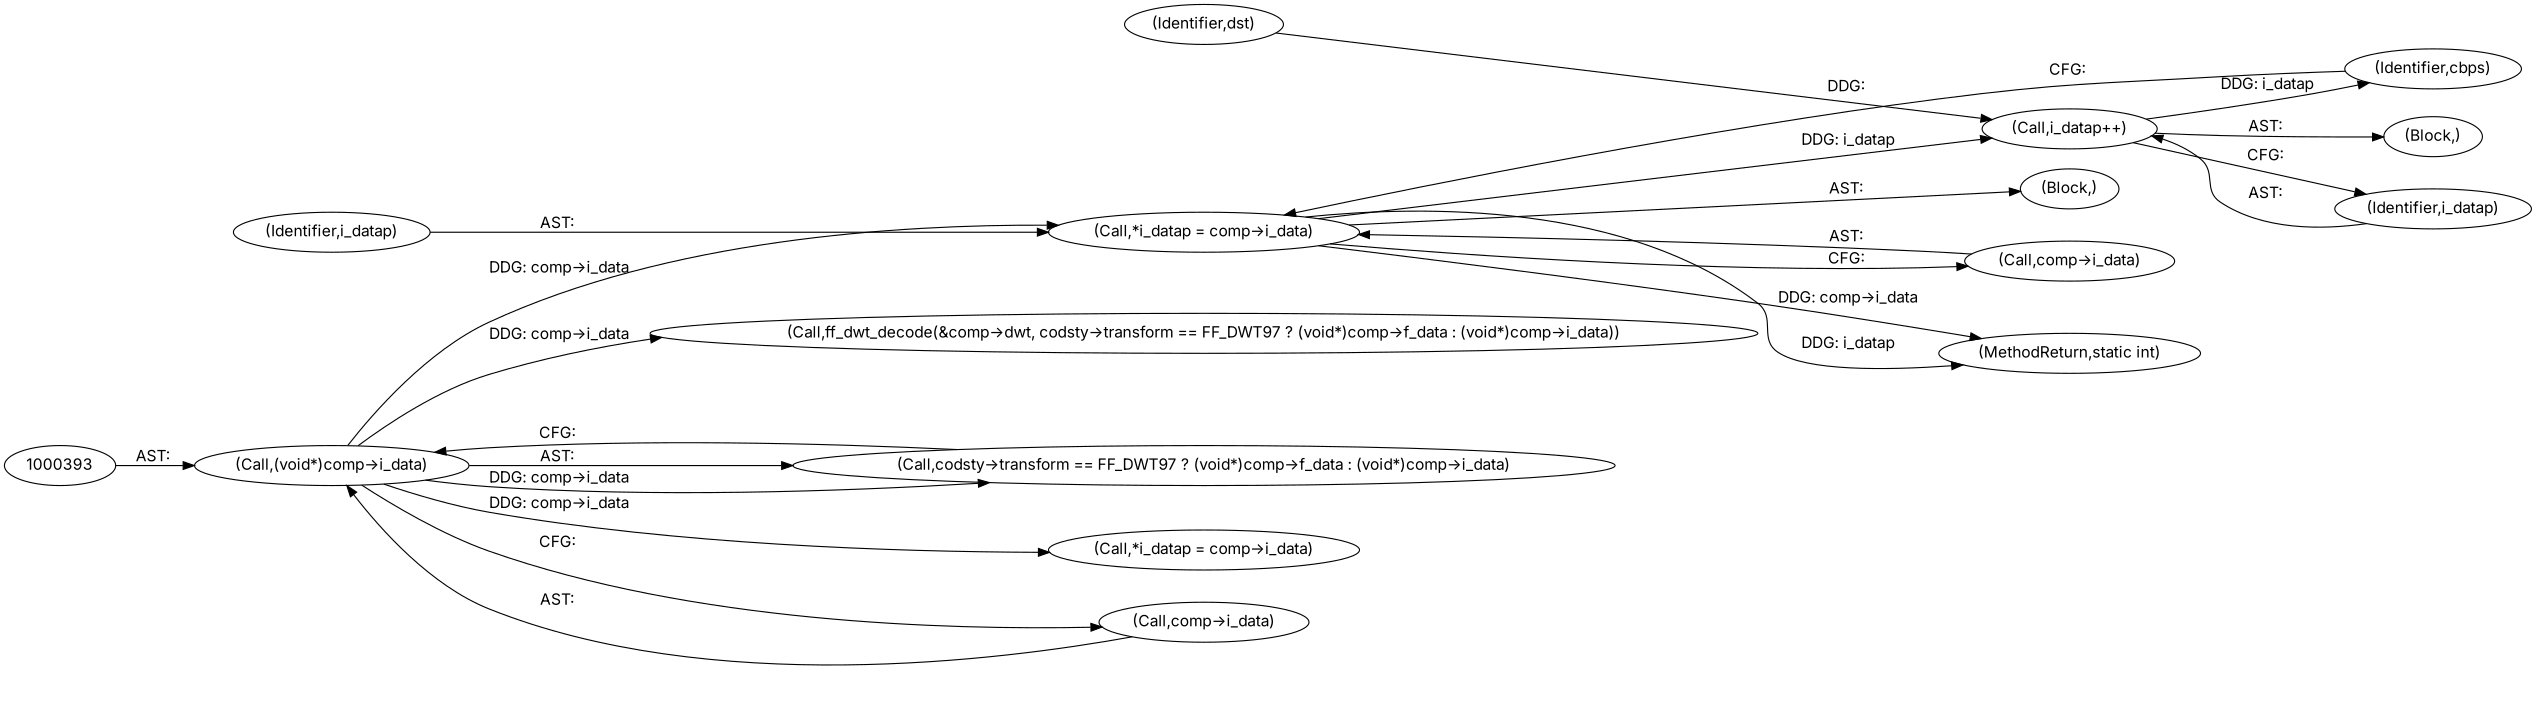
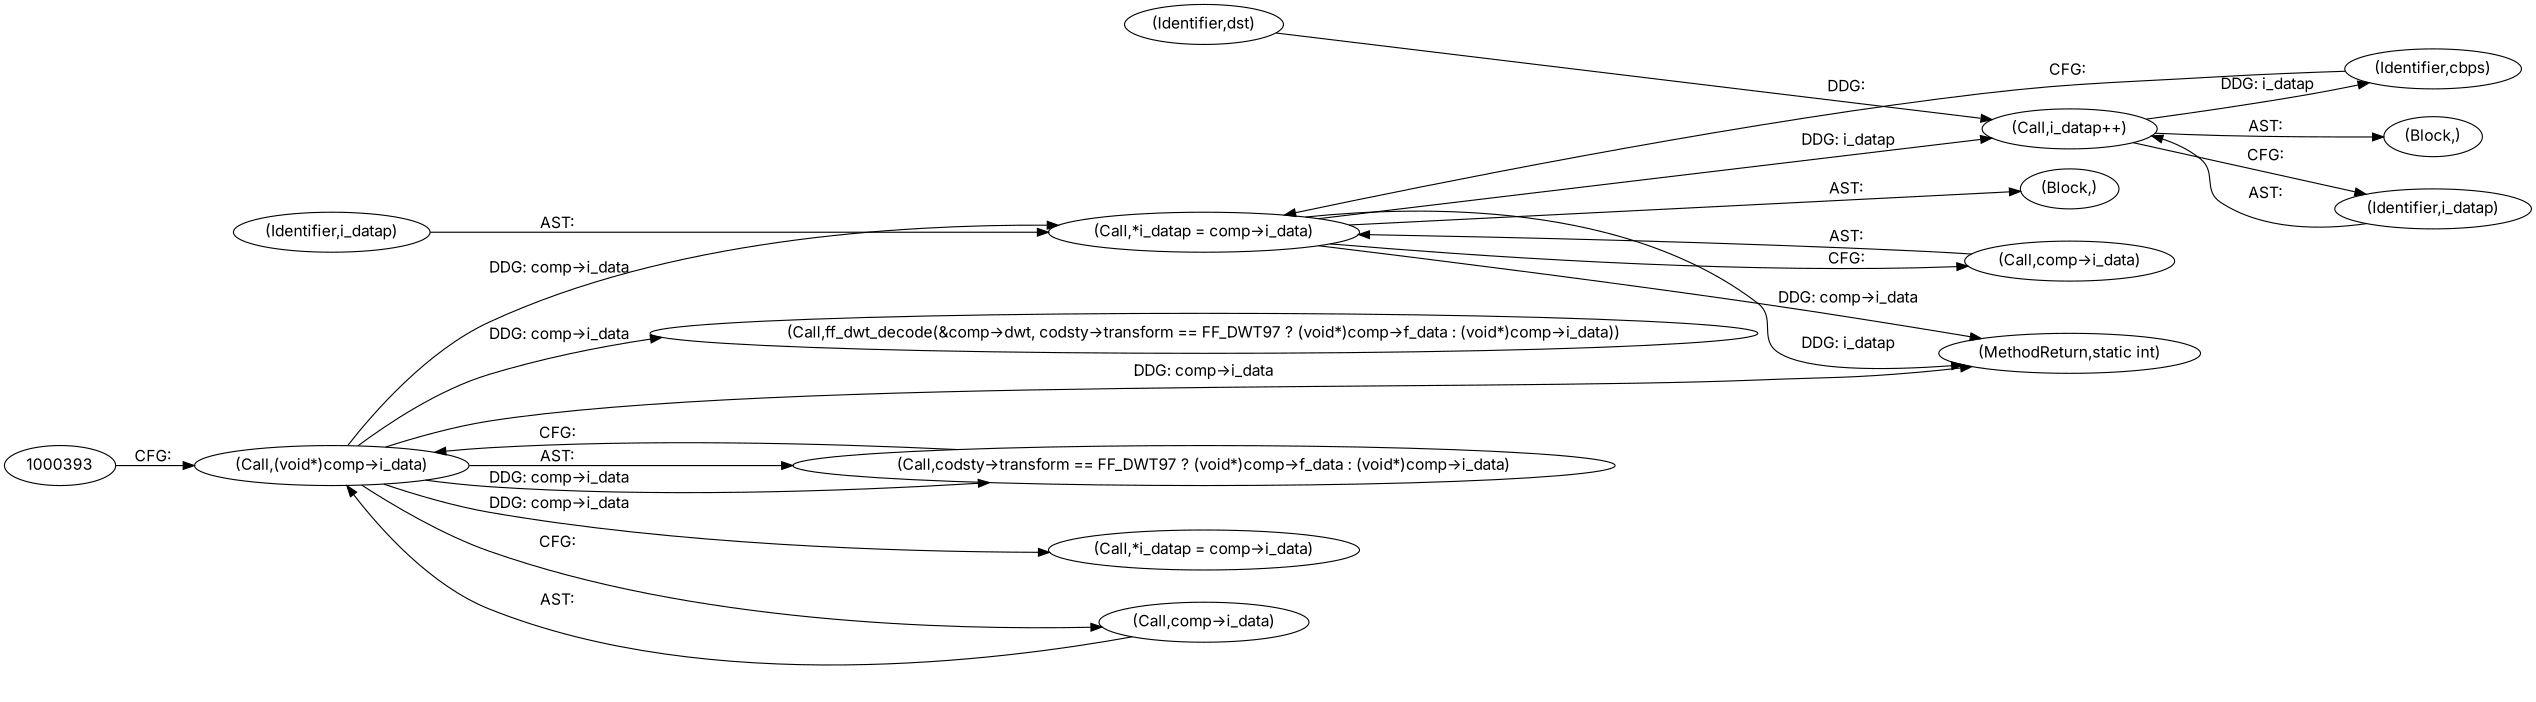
  digraph {
    fontname=Inter
    rankdir=LR
    node [fontname=Inter]
    edge [fontname=Inter]
    n1 [label="(Call,*i_datap = comp->i_data)"]
    n2 [label="(Call,i_datap++)"]
    n3 [label="(Call,comp->i_data)"]
    n4 [label="(MethodReturn,static int)"]
    n5 [label="(Block,)"]
    n6 [label="(Block,)"]
    n7 [label="(Identifier,i_datap)"]
    n8 [label="(Identifier,cbps)"]
    n9 [label="(Call,(void*)comp->i_data)"]
    n10 [label="(Call,codsty->transform == FF_DWT97 ? (void*)comp->f_data : (void*)comp->i_data)"]
    n11 [label="(Call,*i_datap = comp->i_data)"]
    n12 [label="(Call,comp->i_data)"]
    n13 [label="(Call,ff_dwt_decode(&comp->dwt, codsty->transform == FF_DWT97 ? (void*)comp->f_data : (void*)comp->i_data))"]
    n14 [label="(Identifier,dst)"]
    n15 [label="(Identifier,i_datap)"]
    1000393
    n1 -> n2 [label="DDG: i_datap"]
    n1 -> n3 [label="CFG: "]
    n1 -> n4 [label="DDG: i_datap"]
    n1 -> n4 [label="DDG: comp->i_data"]
    n1 -> n5 [label="AST: "]
    n2 -> n6 [label="AST: "]
    n2 -> n7 [label="CFG: "]
    n2 -> n8 [label="DDG: i_datap"]
    n3 -> n1 [label="AST: "]
    n7 -> n2 [label="AST: "]
    n8 -> n1 [label="CFG: "]
    n9 -> n1 [label="DDG: comp->i_data"]
+   n9 -> n4 [label="DDG: comp->i_data"]
    n9 -> n10 [label="AST: "]
    n9 -> n10 [label="DDG: comp->i_data"]
    n9 -> n11 [label="DDG: comp->i_data"]
    n9 -> n12 [label="CFG: "]
    n9 -> n13 [label="DDG: comp->i_data"]
    n10 -> n9 [label="CFG: "]
    n12 -> n9 [label="AST: "]
    n14 -> n2 [label="DDG: "]
    n15 -> n1 [label="AST: "]
-   1000393 -> n9 [label="AST: "]
+   1000393 -> n9 [label="CFG: "]
  }
